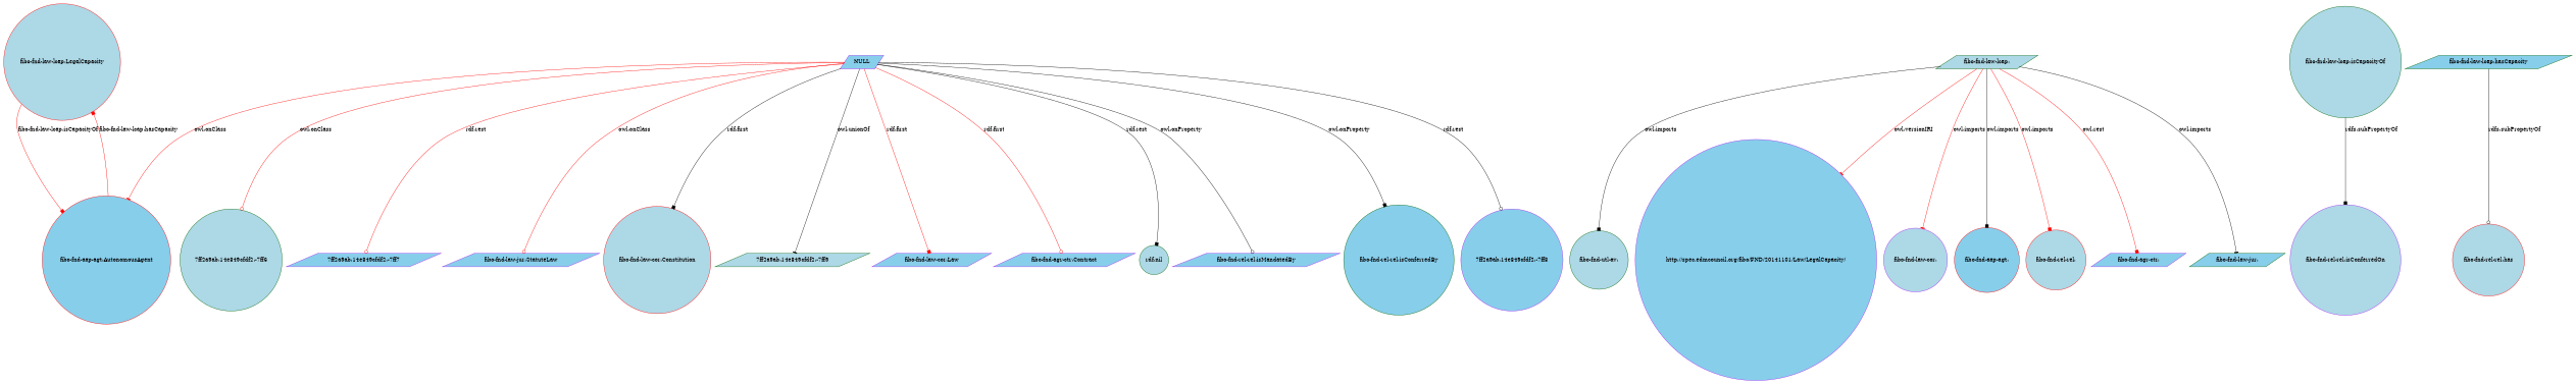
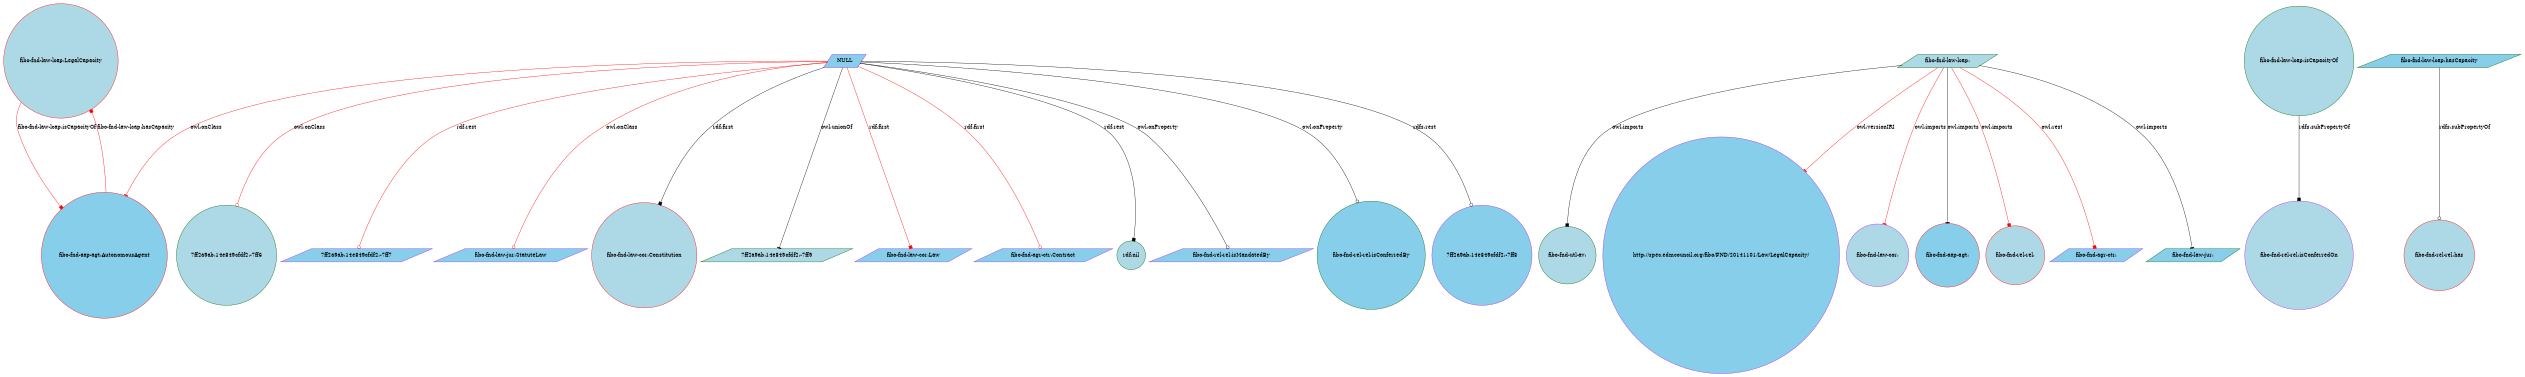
  digraph {
    rankdir=TB
    node [color=purple fillcolor=skyblue shape=circle style=filled]
    edge [arrowhead=box color=red]
    "fibo-fnd-law-lcap:LegalCapacity" [color=red fillcolor=lightblue]
    "fibo-fnd-aap-agt:AutonomousAgent" [color=red]
    "fibo-fnd-law-lcap:" [color=darkgreen fillcolor=lightblue shape=parallelogram]
    "fibo-fnd-utl-av:" [color=darkgreen fillcolor=lightblue]
    "http://spec.edmcouncil.org/fibo/FND/20141101/Law/LegalCapacity/"
    "fibo-fnd-law-cor:" [fillcolor=lightblue]
    "fibo-fnd-aap-agt:" [color=red]
    "fibo-fnd-rel-rel:" [color=red fillcolor=lightblue]
    "fibo-fnd-agr-ctr:" [shape=parallelogram]
    "fibo-fnd-law-jur:" [color=darkgreen shape=parallelogram]
    "fibo-fnd-law-lcap:isCapacityOf" [color=darkgreen fillcolor=lightblue]
    "fibo-fnd-rel-rel:isConferredOn" [fillcolor=lightblue]
    NULL [shape=parallelogram]
    "7ff2a9ab:14e849cfdf2:-7ff6" [color=darkgreen fillcolor=lightblue]
    "7ff2a9ab:14e849cfdf2:-7ff7" [shape=parallelogram]
    "fibo-fnd-law-jur:StatuteLaw" [shape=parallelogram]
    "fibo-fnd-law-cor:Constitution" [color=red fillcolor=lightblue]
    "7ff2a9ab:14e849cfdf2:-7ff9" [color=darkgreen fillcolor=lightblue shape=parallelogram]
    "fibo-fnd-law-cor:Law" [shape=parallelogram]
    "fibo-fnd-agr-ctr:Contract" [shape=parallelogram]
    "rdf:nil" [color=darkgreen fillcolor=lightblue]
    "fibo-fnd-rel-rel:isMandatedBy" [shape=parallelogram]
    "fibo-fnd-rel-rel:isConferredBy" [color=darkgreen]
    "7ff2a9ab:14e849cfdf2:-7ff8"
    "fibo-fnd-law-lcap:hasCapacity" [color=darkgreen shape=parallelogram]
    "fibo-fnd-rel-rel:has" [color=red fillcolor=lightblue]
    "fibo-fnd-law-lcap:LegalCapacity" -> "fibo-fnd-aap-agt:AutonomousAgent" [label="fibo-fnd-law-lcap:isCapacityOf"]
    "fibo-fnd-aap-agt:AutonomousAgent" -> "fibo-fnd-law-lcap:LegalCapacity" [label="fibo-fnd-law-lcap:hasCapacity"]
    "fibo-fnd-law-lcap:" -> "fibo-fnd-utl-av:" [color=black label="owl:imports"]
    "fibo-fnd-law-lcap:" -> "http://spec.edmcouncil.org/fibo/FND/20141101/Law/LegalCapacity/" [arrowhead=tee label="owl:versionIRI"]
    "fibo-fnd-law-lcap:" -> "fibo-fnd-law-cor:" [arrowhead=tee label="owl:imports"]
-   "fibo-fnd-law-lcap:" -> "fibo-fnd-aap-agt:" [color=black label="owl:imports"]
+   "fibo-fnd-law-lcap:" -> "fibo-fnd-aap-agt:" [arrowhead=tee color=black label="owl:imports"]
    "fibo-fnd-law-lcap:" -> "fibo-fnd-rel-rel:" [label="owl:imports"]
    "fibo-fnd-law-lcap:" -> "fibo-fnd-agr-ctr:" [label="owl:rest"]
    "fibo-fnd-law-lcap:" -> "fibo-fnd-law-jur:" [arrowhead=tee color=black label="owl:imports"]
    "fibo-fnd-law-lcap:isCapacityOf" -> "fibo-fnd-rel-rel:isConferredOn" [color=black label="rdfs:subPropertyOf"]
    NULL -> "fibo-fnd-aap-agt:AutonomousAgent" [arrowhead=tee label="owl:onClass"]
    NULL -> "7ff2a9ab:14e849cfdf2:-7ff6" [arrowhead=odot label="owl:onClass"]
    NULL -> "7ff2a9ab:14e849cfdf2:-7ff7" [arrowhead=odot label="rdf:rest"]
    NULL -> "fibo-fnd-law-jur:StatuteLaw" [arrowhead=odot label="owl:onClass"]
    NULL -> "fibo-fnd-law-cor:Constitution" [color=black label="rdf:first"]
    NULL -> "7ff2a9ab:14e849cfdf2:-7ff9" [arrowhead=tee color=black label="owl:unionOf"]
    NULL -> "fibo-fnd-law-cor:Law" [label="rdf:first"]
    NULL -> "fibo-fnd-agr-ctr:Contract" [arrowhead=odot label="rdf:first"]
    NULL -> "rdf:nil" [color=black label="rdf:rest"]
    NULL -> "fibo-fnd-rel-rel:isMandatedBy" [arrowhead=odot color=black label="owl:onProperty"]
-   NULL -> "fibo-fnd-rel-rel:isConferredBy" [color=black label="owl:onProperty"]
-   NULL -> "7ff2a9ab:14e849cfdf2:-7ff8" [arrowhead=odot color=black label="rdf:rest"]
+   NULL -> "fibo-fnd-rel-rel:isConferredBy" [arrowhead=odot color=black label="owl:onProperty"]
+   NULL -> "7ff2a9ab:14e849cfdf2:-7ff8" [arrowhead=odot color=black label="rdfs:rest"]
    "fibo-fnd-law-lcap:hasCapacity" -> "fibo-fnd-rel-rel:has" [arrowhead=odot color=black label="rdfs:subPropertyOf"]
  }
